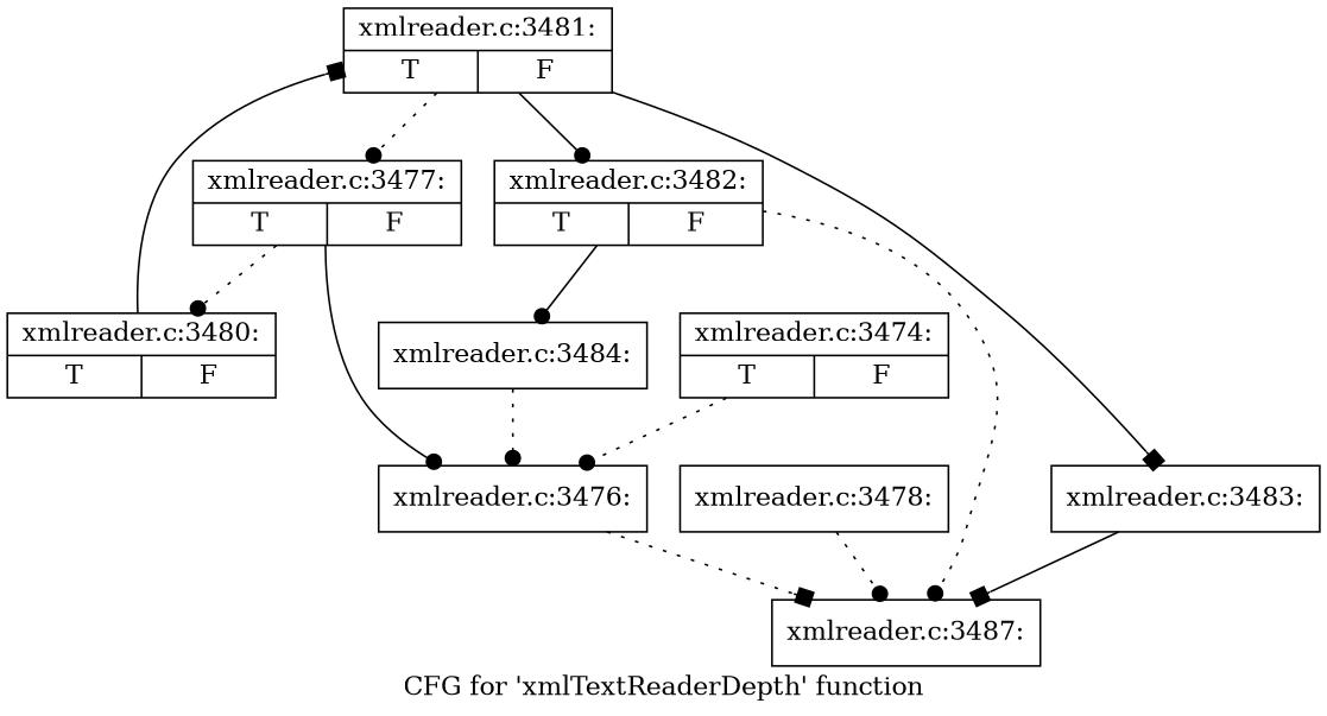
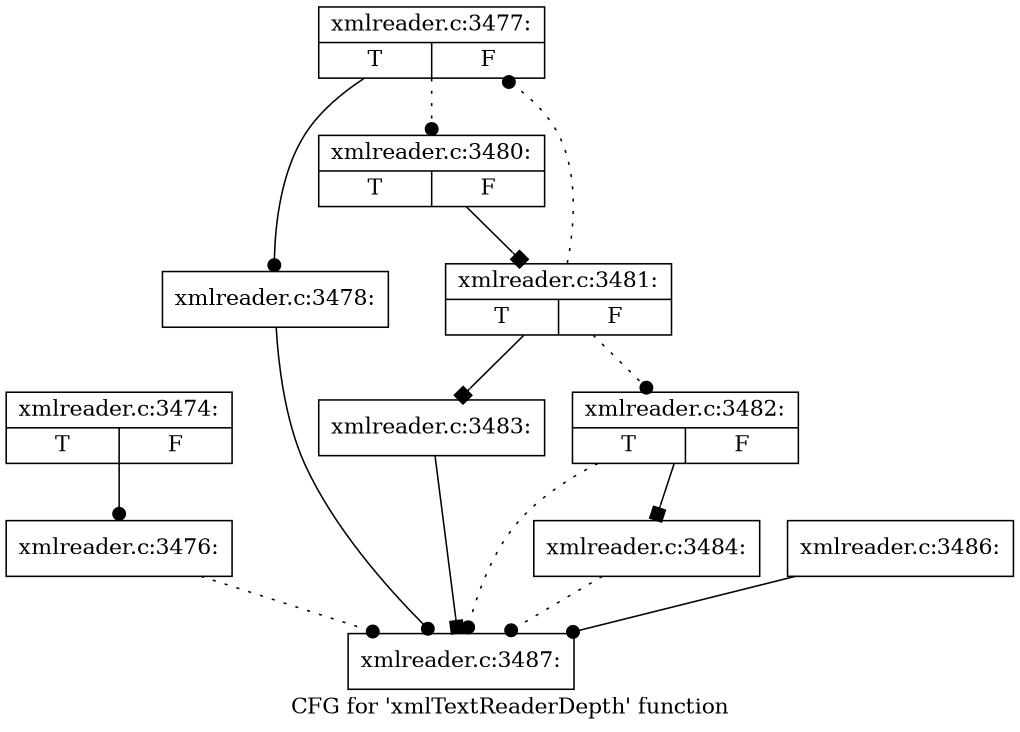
  digraph {
    label="CFG for 'xmlTextReaderDepth' function"
    node [shape=record]
    edge [arrowhead=dot style=dotted]
    n1 [label="{xmlreader.c:3474:|{<s0>T|<s1>F}}"]
    n2 [label="{xmlreader.c:3476:}"]
    n3 [label="{xmlreader.c:3487:}"]
    n4 [label="{xmlreader.c:3477:|{<s0>T|<s1>F}}"]
    n5 [label="{xmlreader.c:3478:}"]
    n6 [label="{xmlreader.c:3480:|{<s0>T|<s1>F}}"]
    n7 [label="{xmlreader.c:3481:|{<s0>T|<s1>F}}"]
    n8 [label="{xmlreader.c:3483:}"]
    n9 [label="{xmlreader.c:3482:|{<s0>T|<s1>F}}"]
+   n10 [label="{xmlreader.c:3486:}"]
    n11 [label="{xmlreader.c:3484:}"]
-   n1 -> n2
-   n2 -> n3 [arrowhead=box]
-   n4 -> n2 [style=solid]
+   n1 -> n2 [style=solid]
+   n2 -> n3
+   n4 -> n5 [style=solid]
    n4 -> n6
-   n5 -> n3
+   n5 -> n3 [style=solid]
    n6 -> n7 [arrowhead=box style=solid]
    n7 -> n4
    n7 -> n8 [arrowhead=box style=solid]
-   n7 -> n9 [style=solid]
+   n7 -> n9
    n8 -> n3 [arrowhead=box style=solid]
    n9 -> n3
-   n9 -> n11 [style=solid]
-   n11 -> n2
+   n9 -> n11 [arrowhead=box style=solid]
+   n10 -> n3 [style=solid]
+   n11 -> n3
  }
